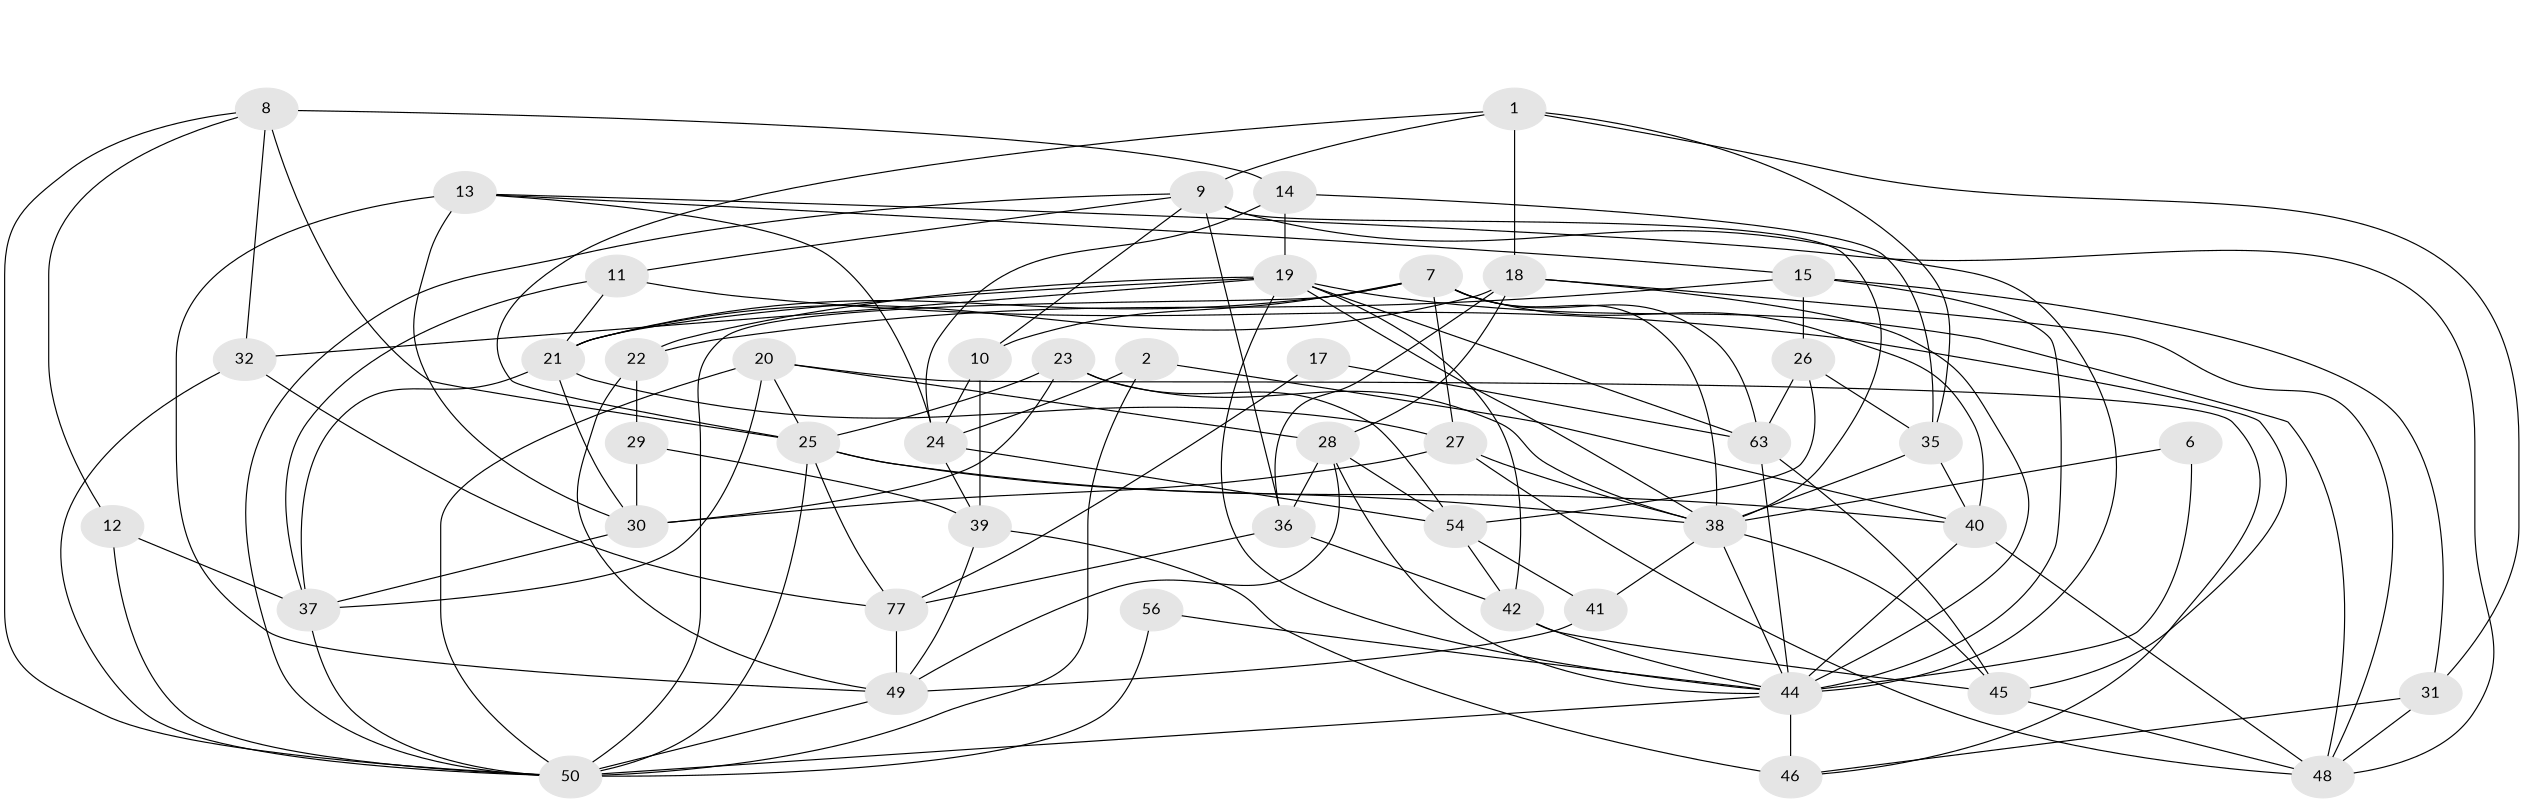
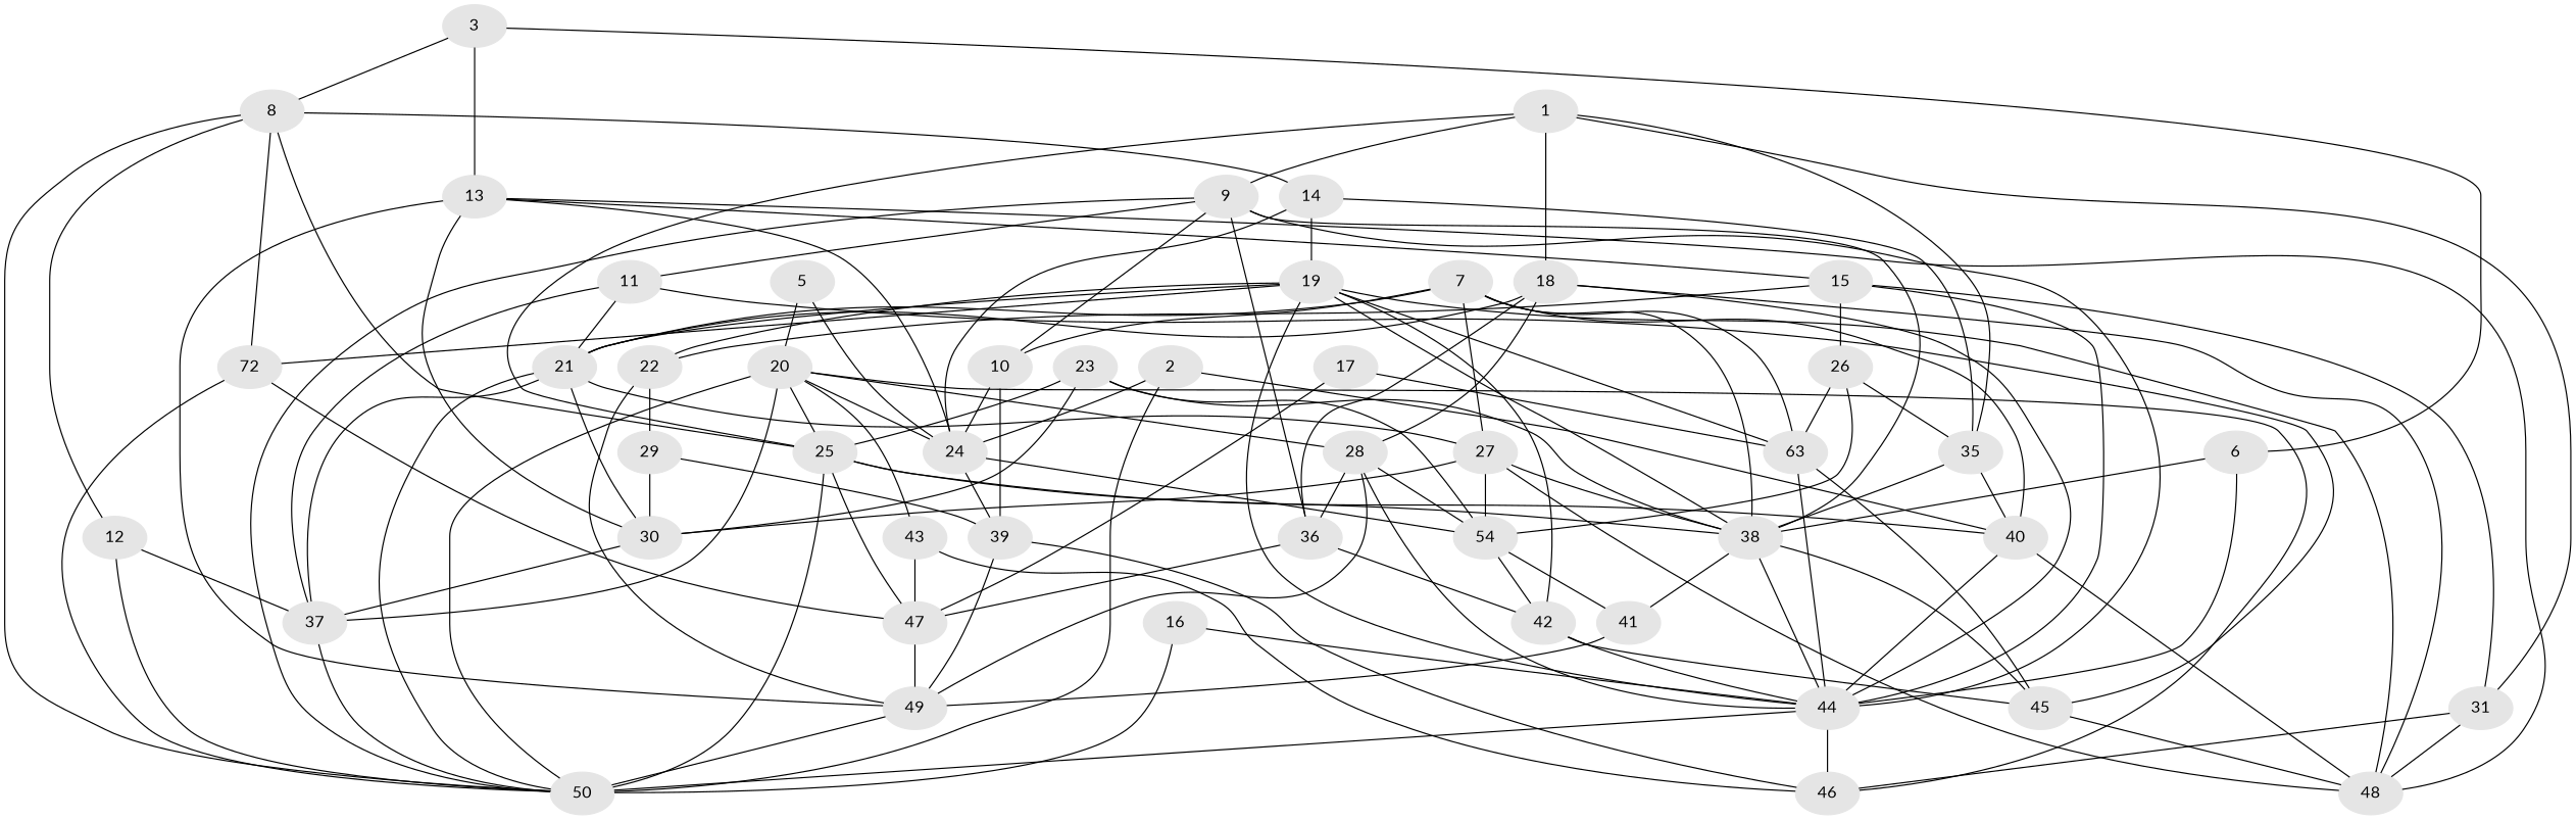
  graph {
    fontname=Lato
    node [color=gray90 fontname=Lato style=filled]
    edge [fontname=Lato weight=1.0]
    1
    9
    18
    25
    31
    35
    50
    38
    44
    10
    11
    36
    21
    48
    28
    40
-   47 [label=77]
+   47
    46
    2
    24
    39
    n22 [label=54]
+   3
    6
    8
    13
    12
    14
-   32
+   32 [label=72]
    15
    30
    49
    22
    29
+   5
    20
    37
+   43
    45
    41
    7
    27
    n43 [label=63]
    19
    42
    26
-   16 [label=56]
+   16
    17
    23
    1 -- 9
    1 -- 18
    1 -- 25
    1 -- 31
    1 -- 35
    9 -- 50
    9 -- 38
    9 -- 44
    9 -- 10
    9 -- 11
    9 -- 36
    18 -- 44
    18 -- 36
    18 -- 21 [weight=2.0]
    18 -- 48
    18 -- 28
    25 -- 50 [weight=2.0]
    25 -- 38
    25 -- 40
    25 -- 47
    31 -- 48
    31 -- 46 [weight=2.0]
    35 -- 38
    35 -- 40
    38 -- 44
    38 -- 45
    38 -- 41
    44 -- 50
    44 -- 46 [weight=2.0]
    10 -- 24
    10 -- 39
    11 -- 21
    11 -- 37
    11 -- 45
    36 -- 47
    36 -- 42
    21 -- 30
    21 -- 37
    21 -- 27
    28 -- 44
    28 -- 36
    28 -- n22
    28 -- 49
    40 -- 44
    40 -- 48
    47 -- 49
    2 -- 50
    2 -- 40
    2 -- 24
    24 -- 39
    24 -- n22
    39 -- 46
    39 -- 49
    n22 -- 41
    n22 -- 42
+   3 -- 6
+   3 -- 8
+   3 -- 13
    6 -- 38
    6 -- 44
    8 -- 25
    8 -- 50
    8 -- 12
    8 -- 14
    8 -- 32
    13 -- 48
    13 -- 24
    13 -- 15
    13 -- 30
    13 -- 49
    12 -- 50
    12 -- 37
    14 -- 35
    14 -- 24
    14 -- 19
    32 -- 50
    32 -- 47
    15 -- 31
    15 -- 44 [weight=2.0]
    15 -- 22
    15 -- 26
    30 -- 37
    49 -- 50
    22 -- 49
    22 -- 29
    29 -- 39
    29 -- 30
+   5 -- 24
+   5 -- 20
    20 -- 25
    20 -- 50
    20 -- 28
    20 -- 46
+   20 -- 24
    20 -- 37
+   20 -- 43
    37 -- 50
+   43 -- 47
+   43 -- 46
    45 -- 48
    41 -- 49
-   7 -- 50
+   21 -- 50
    7 -- 38
    7 -- 10
    7 -- 21
    7 -- 40
    7 -- 27
    7 -- n43
    27 -- 38
    27 -- 48
+   27 -- n22
    27 -- 30
    n43 -- 44
    n43 -- 45
    19 -- 38
    19 -- 44
    19 -- 21
    19 -- 48
    19 -- 32
    19 -- 22
    19 -- n43
    19 -- 42
    42 -- 44
    42 -- 45
    26 -- 35
    26 -- n22
    26 -- n43
    16 -- 50
    16 -- 44
    17 -- 47
    17 -- n43
    23 -- 25
    23 -- 38
    23 -- n22
    23 -- 30
  }
